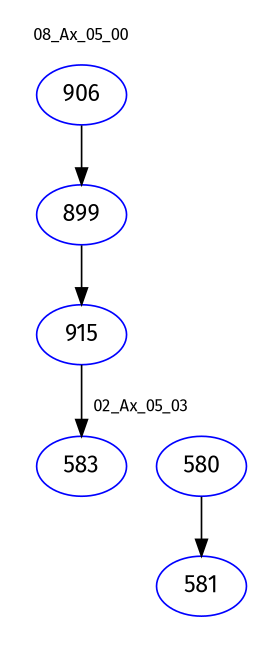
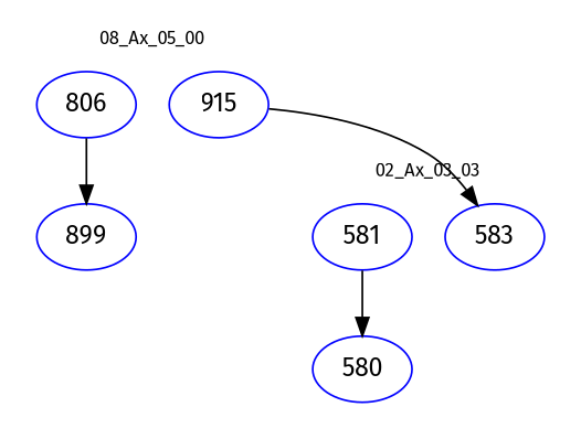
  digraph {
    fontname="Fira Sans"
    node [color=blue fontname="Fira Sans"]
    edge [color=black fontname="Fira Sans"]
    n1 [label=899]
-   n2 [label=906]
+   n2 [label=806]
    n3 [label=915]
    n4 [label=580]
    n5 [label=583]
    n6 [label=581]
    subgraph cluster_1 {
      color=white
      fontsize=10
      label="08_Ax_05_00"
      n1
      n2
      n3
    }
    subgraph cluster_2 {
      color=white
      fontsize=10
-     label="02_Ax_05_03"
+     label="02_Ax_03_03"
      n4
      n5
      n6
    }
-   n1 -> n3
    n2 -> n1
    n3 -> n5
-   n4 -> n6
+   n6 -> n4
  }
